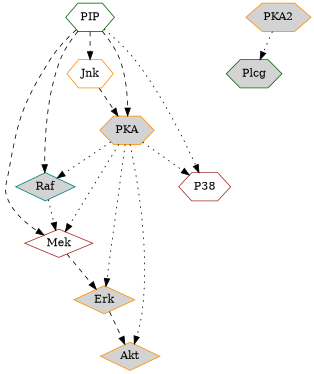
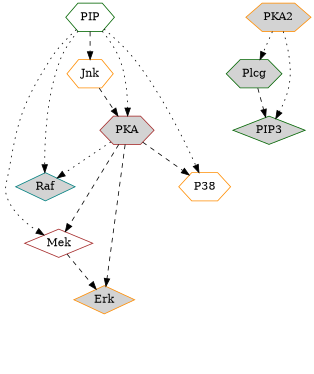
  digraph {
    node [color=darkorange fillcolor=lightgrey shape=hexagon style=filled]
    edge [style=dotted]
-   PKA
+   PKA [color=brown]
    Raf [color=teal shape=diamond]
    Mek [color=brown fillcolor=white shape=diamond]
    Erk [shape=diamond]
-   P38 [color=brown fillcolor=white]
-   Akt [shape=diamond]
+   P38 [fillcolor=white]
    Jnk [fillcolor=white]
    n8 [color=darkgreen fillcolor=white label=PIP]
    Plcg [color=darkgreen]
+   PIP3 [color=darkgreen shape=diamond]
    n11 [label=PKA2]
    PKA -> Raf
-   PKA -> Mek
-   PKA -> Erk
-   PKA -> P38
-   PKA -> Akt
-   Raf -> Mek
+   PKA -> Mek [style=dashed]
+   PKA -> Erk [style=dashed]
+   PKA -> P38 [style=dashed]
    Mek -> Erk [style=dashed]
-   Erk -> Akt [style=dashed]
    Jnk -> PKA [style=dashed]
-   n8 -> PKA [style=dashed]
-   n8 -> Raf [style=dashed]
-   n8 -> Mek [style=dashed]
+   n8 -> PKA
+   n8 -> Raf
+   n8 -> Mek
    n8 -> P38
    n8 -> Jnk [style=dashed]
+   Plcg -> PIP3 [style=dashed]
    n11 -> Plcg
+   n11 -> PIP3
  }
